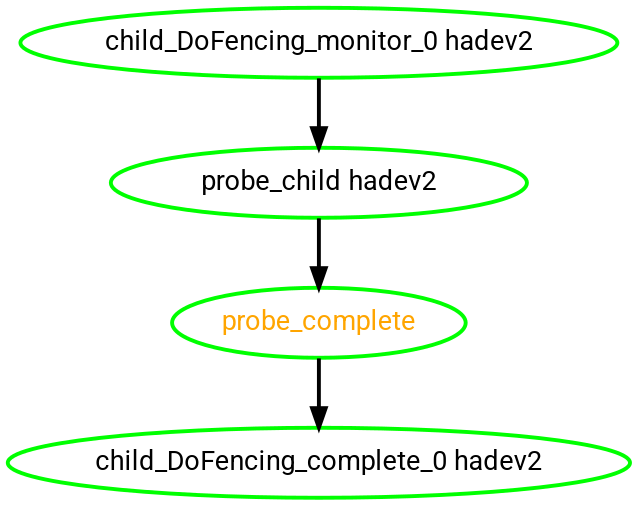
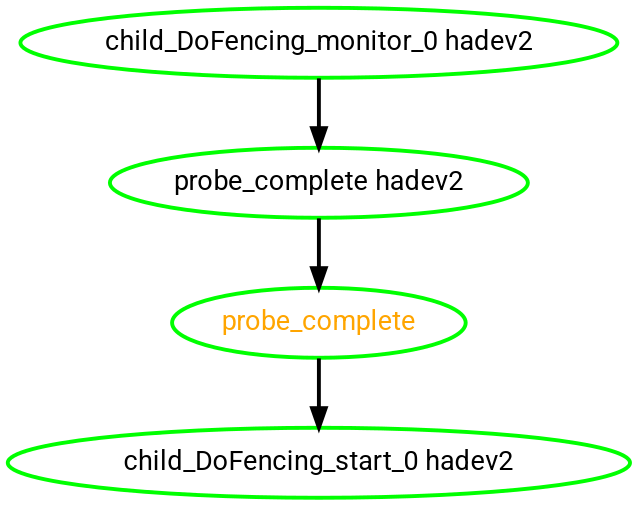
  digraph {
    fontname=Roboto
    node [color=green fontcolor=black fontname=Roboto style=bold]
    edge [fontname=Roboto style=bold]
    "child_DoFencing_monitor_0 hadev2"
-   "probe_complete hadev2" [label="probe_child hadev2"]
+   "probe_complete hadev2"
    probe_complete [fontcolor=orange]
-   "child_DoFencing_start_0 hadev2" [label="child_DoFencing_complete_0 hadev2"]
+   "child_DoFencing_start_0 hadev2"
    "child_DoFencing_monitor_0 hadev2" -> "probe_complete hadev2"
    "probe_complete hadev2" -> probe_complete
    probe_complete -> "child_DoFencing_start_0 hadev2"
  }
